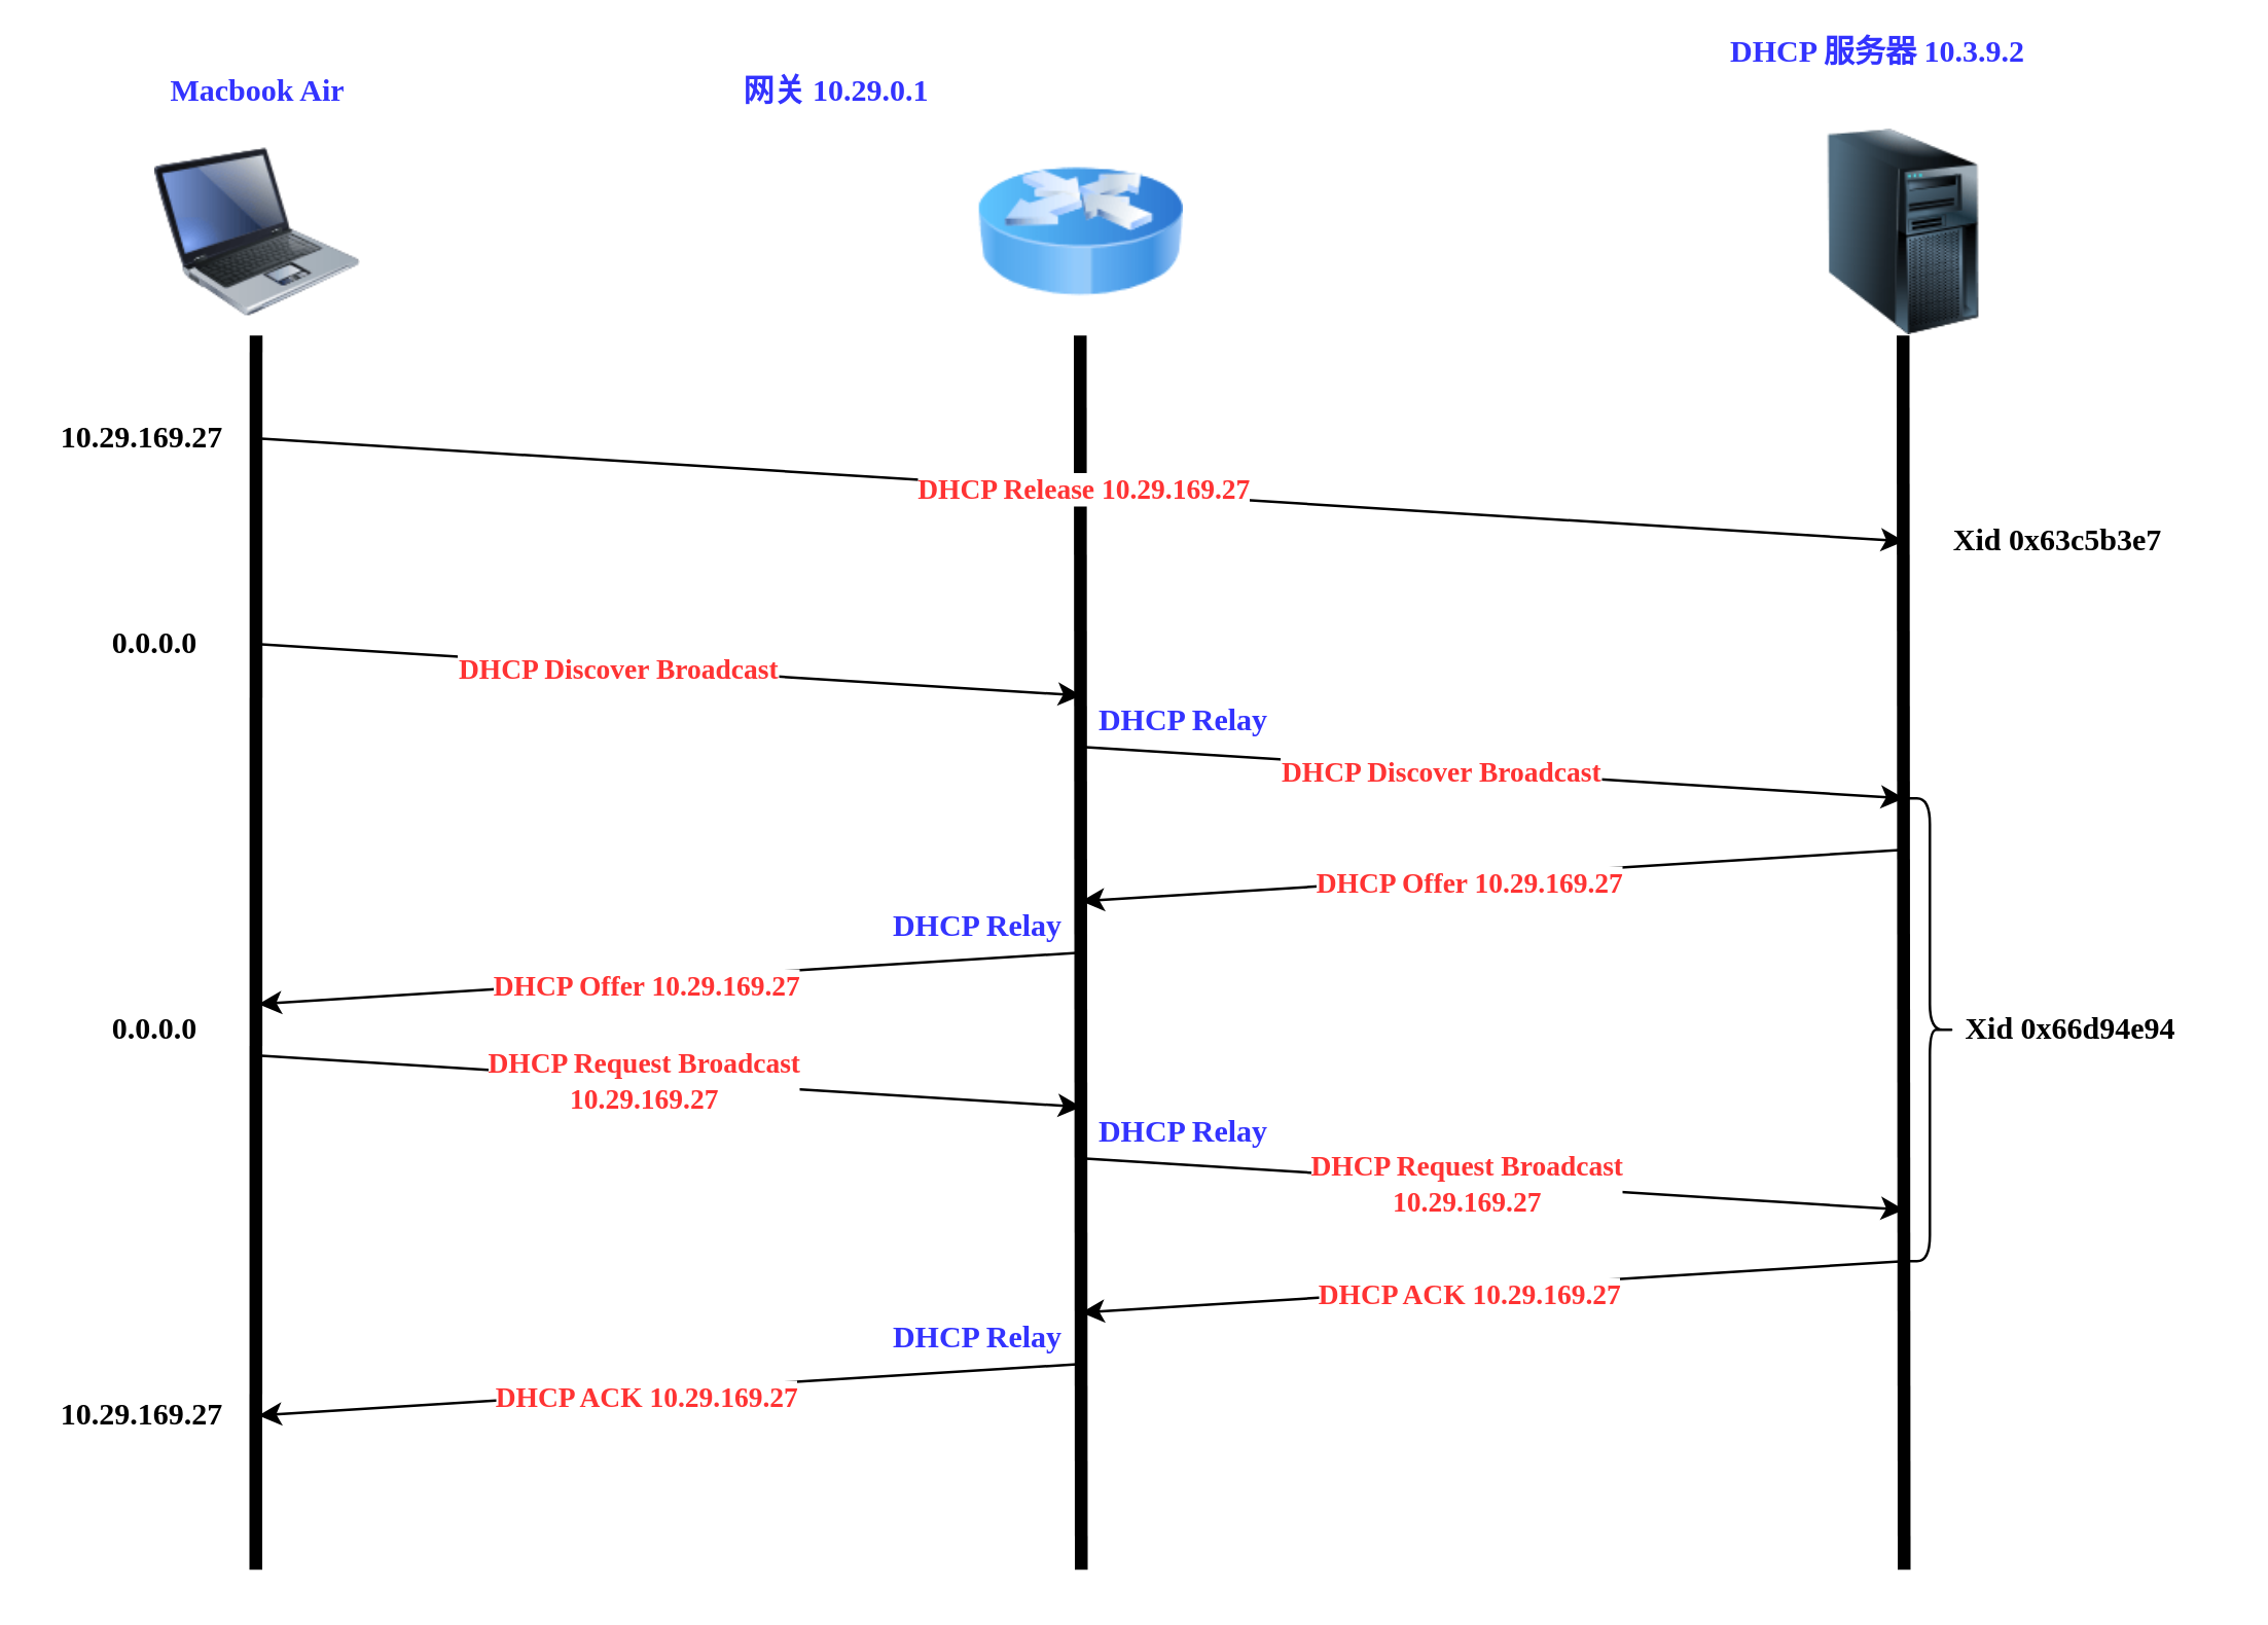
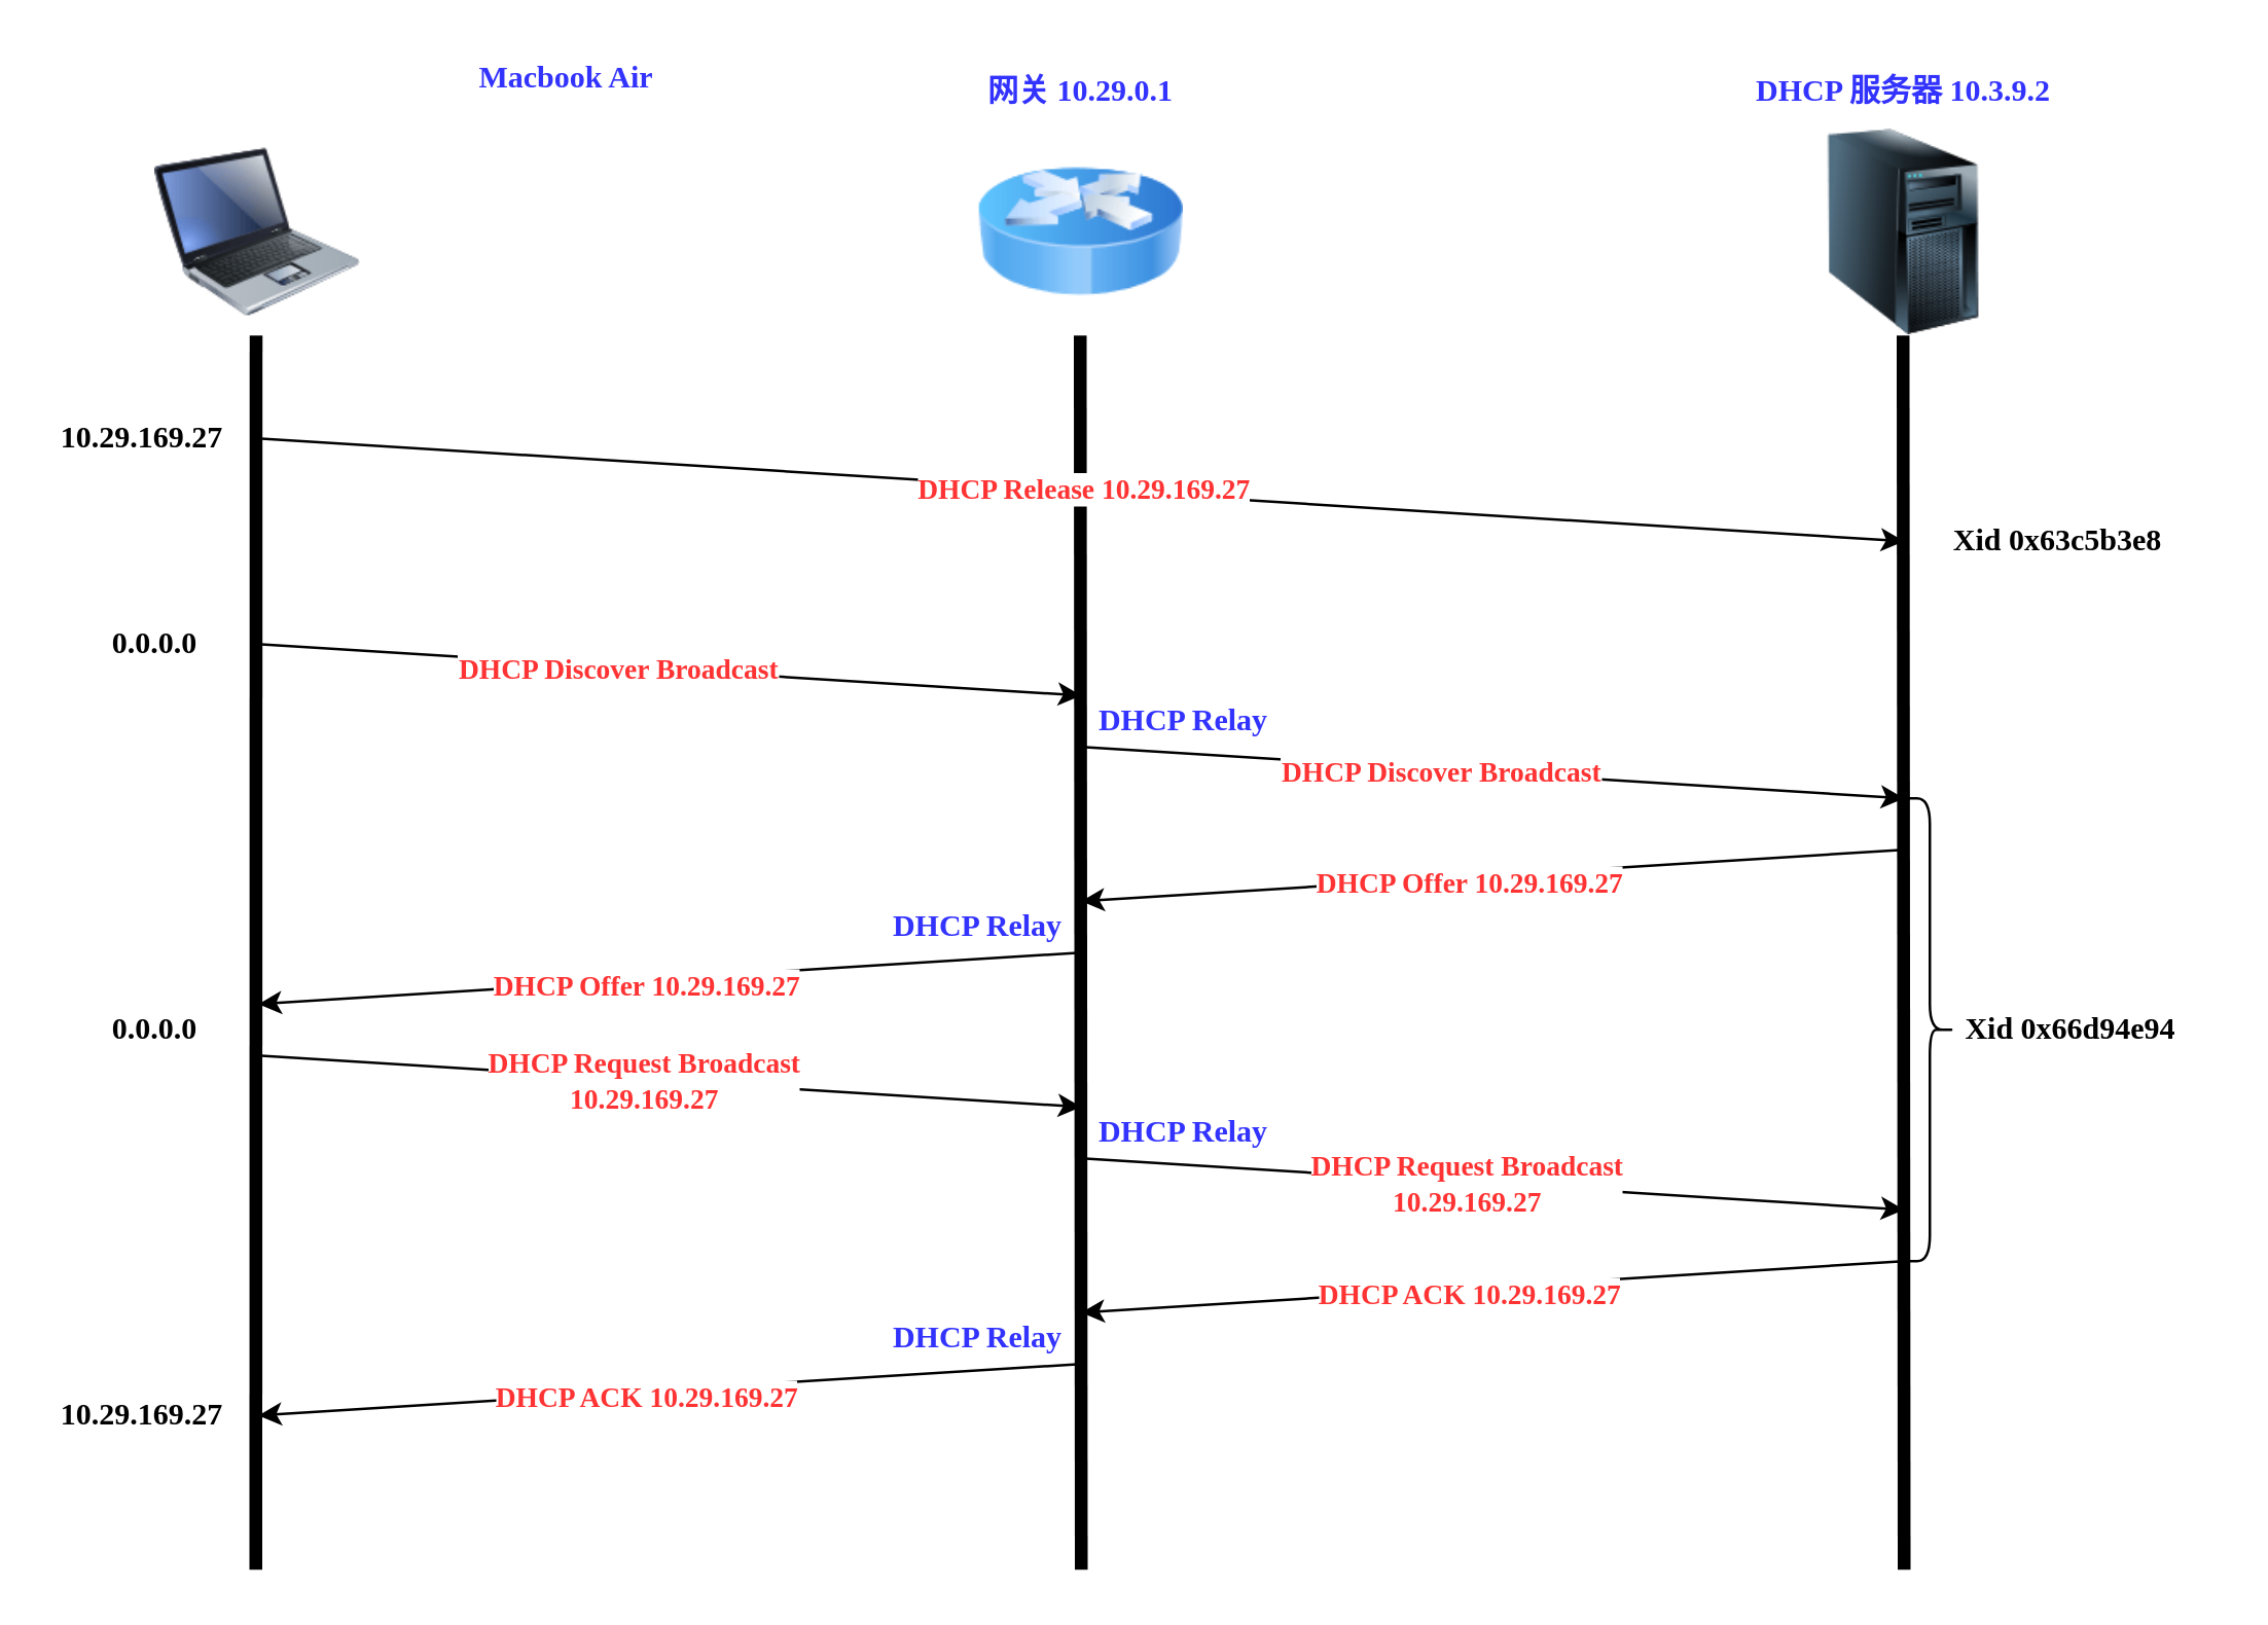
  <mxCell id="0" />
  <mxCell id="1" parent="0" />
  <mxCell id="2" value="" style="image;html=1;image=img/lib/clip_art/computers/Laptop_128x128.png" parent="1" vertex="1"><mxGeometry x="60" y="50" width="80" height="80" as="geometry" /></mxCell>
  <mxCell id="3" value="" style="endArrow=none;html=1;rounded=0;exitX=0.5;exitY=1;exitDx=0;exitDy=0;strokeWidth=5;" parent="1" edge="1"><mxGeometry width="50" height="50" relative="1" as="geometry"><mxPoint x="99.09" y="130" as="sourcePoint" /><mxPoint x="99" y="610" as="targetPoint" /></mxGeometry></mxCell>
  <mxCell id="4" value="" style="image;html=1;image=img/lib/clip_art/computers/Server_Tower_128x128.png" parent="1" vertex="1"><mxGeometry x="700" y="50" width="80" height="80" as="geometry" /></mxCell>
  <mxCell id="5" value="" style="image;html=1;image=img/lib/clip_art/networking/Router_Icon_128x128.png" parent="1" vertex="1"><mxGeometry x="380" y="50" width="80" height="80" as="geometry" /></mxCell>
  <mxCell id="6" value="" style="endArrow=none;html=1;rounded=0;exitX=0.5;exitY=1;exitDx=0;exitDy=0;strokeWidth=5;" parent="1" edge="1"><mxGeometry width="50" height="50" relative="1" as="geometry"><mxPoint x="419.59" y="130" as="sourcePoint" /><mxPoint x="420" y="610" as="targetPoint" /></mxGeometry></mxCell>
  <mxCell id="7" value="" style="endArrow=none;html=1;rounded=0;exitX=0.5;exitY=1;exitDx=0;exitDy=0;strokeWidth=5;" parent="1" edge="1"><mxGeometry width="50" height="50" relative="1" as="geometry"><mxPoint x="739.59" y="130" as="sourcePoint" /><mxPoint x="740" y="610" as="targetPoint" /></mxGeometry></mxCell>
- <mxCell id="8" value="Macbook Air" style="text;html=1;align=center;verticalAlign=middle;whiteSpace=wrap;rounded=0;fontFamily=Lucida Console;fontStyle=1;labelBackgroundColor=none;fontColor=#3333FF;" parent="1" vertex="1"><mxGeometry x="60" y="20" width="80" height="30" as="geometry" /></mxCell>
- <mxCell id="9" value="网关 10.29.0.1" style="text;html=1;align=center;verticalAlign=middle;whiteSpace=wrap;rounded=0;fontFamily=Lucida Console;fontStyle=1;fontColor=#3333FF;" parent="1" vertex="1"><mxGeometry x="285" y="20" width="80" height="30" as="geometry" /></mxCell>
- <mxCell id="10" value="DHCP 服务器 10.3.9.2" style="text;html=1;align=center;verticalAlign=middle;whiteSpace=wrap;rounded=0;fontFamily=Lucida Console;fontStyle=1;fontColor=#3333FF;" parent="1" vertex="1"><mxGeometry x="660" y="5" width="140" height="30" as="geometry" /></mxCell>
+ <mxCell id="8" value="Macbook Air" style="text;html=1;align=center;verticalAlign=middle;whiteSpace=wrap;rounded=0;fontFamily=Lucida Console;fontStyle=1;labelBackgroundColor=none;fontColor=#3333FF;" parent="1" vertex="1"><mxGeometry x="180" y="15" width="80" height="30" as="geometry" /></mxCell>
+ <mxCell id="9" value="网关 10.29.0.1" style="text;html=1;align=center;verticalAlign=middle;whiteSpace=wrap;rounded=0;fontFamily=Lucida Console;fontStyle=1;fontColor=#3333FF;" parent="1" vertex="1"><mxGeometry x="380" y="20" width="80" height="30" as="geometry" /></mxCell>
+ <mxCell id="10" value="DHCP 服务器 10.3.9.2" style="text;html=1;align=center;verticalAlign=middle;whiteSpace=wrap;rounded=0;fontFamily=Lucida Console;fontStyle=1;fontColor=#3333FF;" parent="1" vertex="1"><mxGeometry x="670" y="20" width="140" height="30" as="geometry" /></mxCell>
  <mxCell id="11" value="" style="endArrow=classic;html=1;rounded=0;" parent="1" edge="1"><mxGeometry width="50" height="50" relative="1" as="geometry"><mxPoint x="100" y="170" as="sourcePoint" /><mxPoint x="740" y="210" as="targetPoint" /></mxGeometry></mxCell>
  <mxCell id="12" value="DHCP Release&amp;nbsp;10.29.169.27" style="edgeLabel;html=1;align=center;verticalAlign=middle;resizable=0;points=[];fontFamily=Lucida Console;fontStyle=1;fontColor=#FF3333;" parent="11" vertex="1" connectable="0"><mxGeometry x="-0.125" relative="1" as="geometry"><mxPoint x="40" y="2" as="offset" /></mxGeometry></mxCell>
  <mxCell id="13" value="10.29.169.27" style="text;html=1;align=center;verticalAlign=middle;whiteSpace=wrap;rounded=0;fontFamily=Lucida Console;fontStyle=1" parent="1" vertex="1"><mxGeometry x="20" y="150" width="70" height="40" as="geometry" /></mxCell>
- <mxCell id="14" value="Xid&amp;nbsp;0x63c5b3e7" style="text;html=1;align=center;verticalAlign=middle;whiteSpace=wrap;rounded=0;fontFamily=Lucida Console;fontStyle=1" parent="1" vertex="1"><mxGeometry x="740" y="190" width="120" height="40" as="geometry" /></mxCell>
+ <mxCell id="14" value="Xid&amp;nbsp;0x63c5b3e8" style="text;html=1;align=center;verticalAlign=middle;whiteSpace=wrap;rounded=0;fontFamily=Lucida Console;fontStyle=1" parent="1" vertex="1"><mxGeometry x="740" y="190" width="120" height="40" as="geometry" /></mxCell>
  <mxCell id="15" value="0.0.0.0" style="text;html=1;align=center;verticalAlign=middle;whiteSpace=wrap;rounded=0;fontFamily=Lucida Console;fontStyle=1" parent="1" vertex="1"><mxGeometry x="20" y="230" width="80" height="40" as="geometry" /></mxCell>
  <mxCell id="16" value="" style="endArrow=classic;html=1;rounded=0;" parent="1" edge="1"><mxGeometry width="50" height="50" relative="1" as="geometry"><mxPoint x="100" y="250" as="sourcePoint" /><mxPoint x="420" y="270" as="targetPoint" /></mxGeometry></mxCell>
  <mxCell id="17" value="DHCP Discover Broadcast" style="edgeLabel;html=1;align=center;verticalAlign=middle;resizable=0;points=[];fontFamily=Lucida Console;fontStyle=1;fontColor=#FF3333;" parent="16" vertex="1" connectable="0"><mxGeometry x="-0.125" relative="1" as="geometry"><mxPoint y="1" as="offset" /></mxGeometry></mxCell>
  <mxCell id="18" value="" style="endArrow=classic;html=1;rounded=0;" parent="1" edge="1"><mxGeometry width="50" height="50" relative="1" as="geometry"><mxPoint x="420" y="290" as="sourcePoint" /><mxPoint x="740" y="310" as="targetPoint" /></mxGeometry></mxCell>
  <mxCell id="19" value="DHCP Discover Broadcast" style="edgeLabel;html=1;align=center;verticalAlign=middle;resizable=0;points=[];fontFamily=Lucida Console;fontStyle=1;fontColor=#FF3333;" parent="18" vertex="1" connectable="0"><mxGeometry x="-0.125" relative="1" as="geometry"><mxPoint y="1" as="offset" /></mxGeometry></mxCell>
  <mxCell id="20" value="DHCP Relay" style="text;html=1;align=center;verticalAlign=middle;whiteSpace=wrap;rounded=0;fontFamily=Lucida Console;fontStyle=1;fontColor=#3333FF;" parent="1" vertex="1"><mxGeometry x="420" y="270" width="80" height="20" as="geometry" /></mxCell>
  <mxCell id="21" value="" style="endArrow=classic;html=1;rounded=0;" parent="1" edge="1"><mxGeometry width="50" height="50" relative="1" as="geometry"><mxPoint x="740" y="330" as="sourcePoint" /><mxPoint x="420" y="350" as="targetPoint" /></mxGeometry></mxCell>
  <mxCell id="22" value="DHCP Offer 10.29.169.27" style="edgeLabel;html=1;align=center;verticalAlign=middle;resizable=0;points=[];fontStyle=1;fontFamily=Lucida Console;fontColor=#FF3333;" parent="21" vertex="1" connectable="0"><mxGeometry x="0.287" relative="1" as="geometry"><mxPoint x="36" as="offset" /></mxGeometry></mxCell>
  <mxCell id="23" value="" style="endArrow=classic;html=1;rounded=0;" parent="1" edge="1"><mxGeometry width="50" height="50" relative="1" as="geometry"><mxPoint x="420" y="370" as="sourcePoint" /><mxPoint x="100" y="390" as="targetPoint" /></mxGeometry></mxCell>
  <mxCell id="24" value="DHCP Offer 10.29.169.27" style="edgeLabel;html=1;align=center;verticalAlign=middle;resizable=0;points=[];fontStyle=1;fontFamily=Lucida Console;fontColor=#FF3333;" parent="23" vertex="1" connectable="0"><mxGeometry x="0.287" relative="1" as="geometry"><mxPoint x="36" as="offset" /></mxGeometry></mxCell>
  <mxCell id="25" value="DHCP Relay" style="text;html=1;align=center;verticalAlign=middle;whiteSpace=wrap;rounded=0;fontFamily=Lucida Console;fontStyle=1;fontColor=#3333FF;" parent="1" vertex="1"><mxGeometry x="340" y="350" width="80" height="20" as="geometry" /></mxCell>
  <mxCell id="26" value="Xid&amp;nbsp;0x66d94e94" style="text;html=1;align=center;verticalAlign=middle;whiteSpace=wrap;rounded=0;fontFamily=Lucida Console;fontStyle=1" parent="1" vertex="1"><mxGeometry x="750" y="380" width="110" height="40" as="geometry" /></mxCell>
  <mxCell id="27" value="" style="shape=curlyBracket;whiteSpace=wrap;html=1;rounded=1;flipH=1;labelPosition=right;verticalLabelPosition=middle;align=left;verticalAlign=middle;" parent="1" vertex="1"><mxGeometry x="740" y="310" width="20" height="180" as="geometry" /></mxCell>
  <mxCell id="28" value="0.0.0.0" style="text;html=1;align=center;verticalAlign=middle;whiteSpace=wrap;rounded=0;fontFamily=Lucida Console;fontStyle=1" parent="1" vertex="1"><mxGeometry x="20" y="380" width="80" height="40" as="geometry" /></mxCell>
  <mxCell id="29" value="" style="endArrow=classic;html=1;rounded=0;" parent="1" edge="1"><mxGeometry width="50" height="50" relative="1" as="geometry"><mxPoint x="100" y="410" as="sourcePoint" /><mxPoint x="420" y="430" as="targetPoint" /></mxGeometry></mxCell>
  <mxCell id="30" value="DHCP Request Broadcast&lt;div&gt;10.29.169.27&lt;/div&gt;" style="edgeLabel;html=1;align=center;verticalAlign=middle;resizable=0;points=[];fontFamily=Lucida Console;fontStyle=1;fontColor=#FF3333;" parent="29" vertex="1" connectable="0"><mxGeometry x="-0.125" relative="1" as="geometry"><mxPoint x="10" y="1" as="offset" /></mxGeometry></mxCell>
  <mxCell id="31" value="" style="endArrow=classic;html=1;rounded=0;" parent="1" edge="1"><mxGeometry width="50" height="50" relative="1" as="geometry"><mxPoint x="420" y="450" as="sourcePoint" /><mxPoint x="740" y="470" as="targetPoint" /></mxGeometry></mxCell>
  <mxCell id="32" value="DHCP Request Broadcast&lt;div&gt;10.29.169.27&lt;/div&gt;" style="edgeLabel;html=1;align=center;verticalAlign=middle;resizable=0;points=[];fontFamily=Lucida Console;fontStyle=1;fontColor=#FF3333;" parent="31" vertex="1" connectable="0"><mxGeometry x="-0.125" relative="1" as="geometry"><mxPoint x="10" y="1" as="offset" /></mxGeometry></mxCell>
  <mxCell id="33" value="DHCP Relay" style="text;html=1;align=center;verticalAlign=middle;whiteSpace=wrap;rounded=0;fontFamily=Lucida Console;fontStyle=1;fontColor=#3333FF;" parent="1" vertex="1"><mxGeometry x="420" y="430" width="80" height="20" as="geometry" /></mxCell>
  <mxCell id="34" value="" style="endArrow=classic;html=1;rounded=0;" parent="1" edge="1"><mxGeometry width="50" height="50" relative="1" as="geometry"><mxPoint x="740" y="490" as="sourcePoint" /><mxPoint x="420" y="510" as="targetPoint" /></mxGeometry></mxCell>
  <mxCell id="35" value="DHCP ACK 10.29.169.27" style="edgeLabel;html=1;align=center;verticalAlign=middle;resizable=0;points=[];fontStyle=1;fontFamily=Lucida Console;fontColor=#FF3333;" parent="34" vertex="1" connectable="0"><mxGeometry x="0.287" relative="1" as="geometry"><mxPoint x="36" as="offset" /></mxGeometry></mxCell>
  <mxCell id="36" value="" style="endArrow=classic;html=1;rounded=0;" parent="1" edge="1"><mxGeometry width="50" height="50" relative="1" as="geometry"><mxPoint x="420" y="530" as="sourcePoint" /><mxPoint x="100" y="550" as="targetPoint" /></mxGeometry></mxCell>
  <mxCell id="37" value="DHCP ACK 10.29.169.27" style="edgeLabel;html=1;align=center;verticalAlign=middle;resizable=0;points=[];fontStyle=1;fontFamily=Lucida Console;fontColor=#FF3333;" parent="36" vertex="1" connectable="0"><mxGeometry x="0.287" relative="1" as="geometry"><mxPoint x="36" as="offset" /></mxGeometry></mxCell>
  <mxCell id="38" value="10.29.169.27" style="text;html=1;align=center;verticalAlign=middle;whiteSpace=wrap;rounded=0;fontFamily=Lucida Console;fontStyle=1" parent="1" vertex="1"><mxGeometry x="20" y="530" width="70" height="40" as="geometry" /></mxCell>
  <mxCell id="39" value="DHCP Relay" style="text;html=1;align=center;verticalAlign=middle;whiteSpace=wrap;rounded=0;fontFamily=Lucida Console;fontStyle=1;fontColor=#3333FF;" parent="1" vertex="1"><mxGeometry x="340" y="510" width="80" height="20" as="geometry" /></mxCell>
